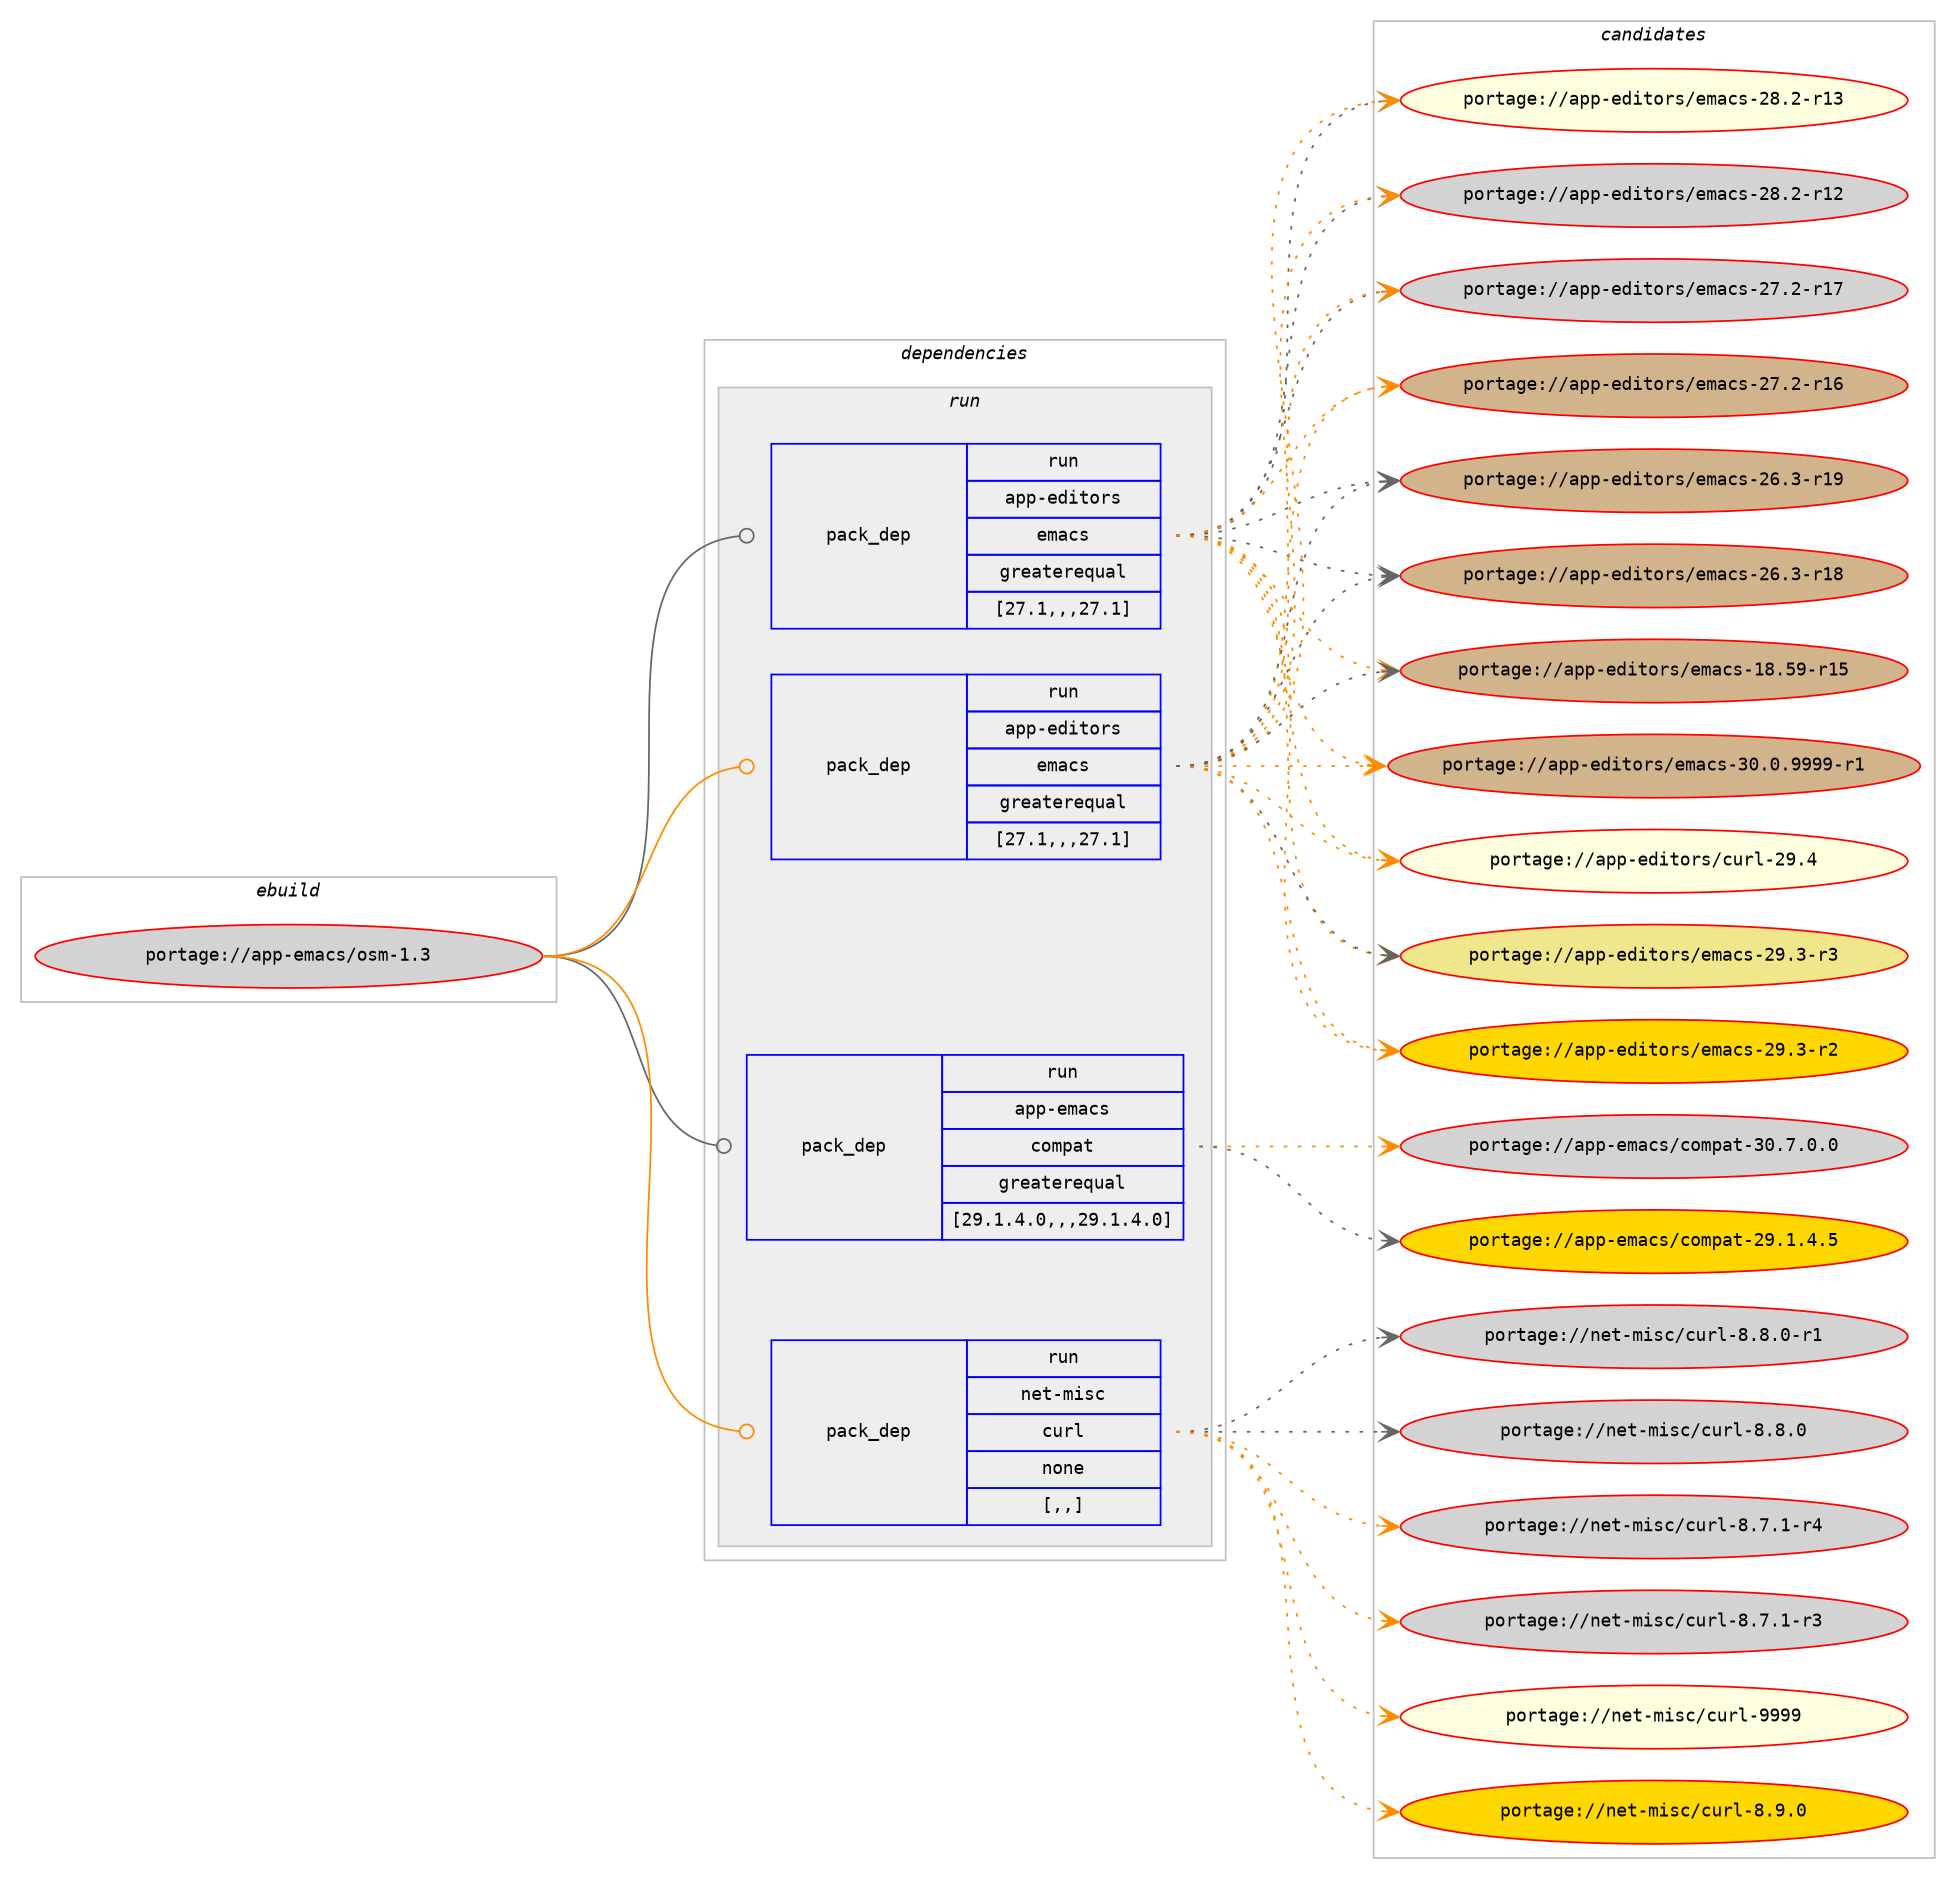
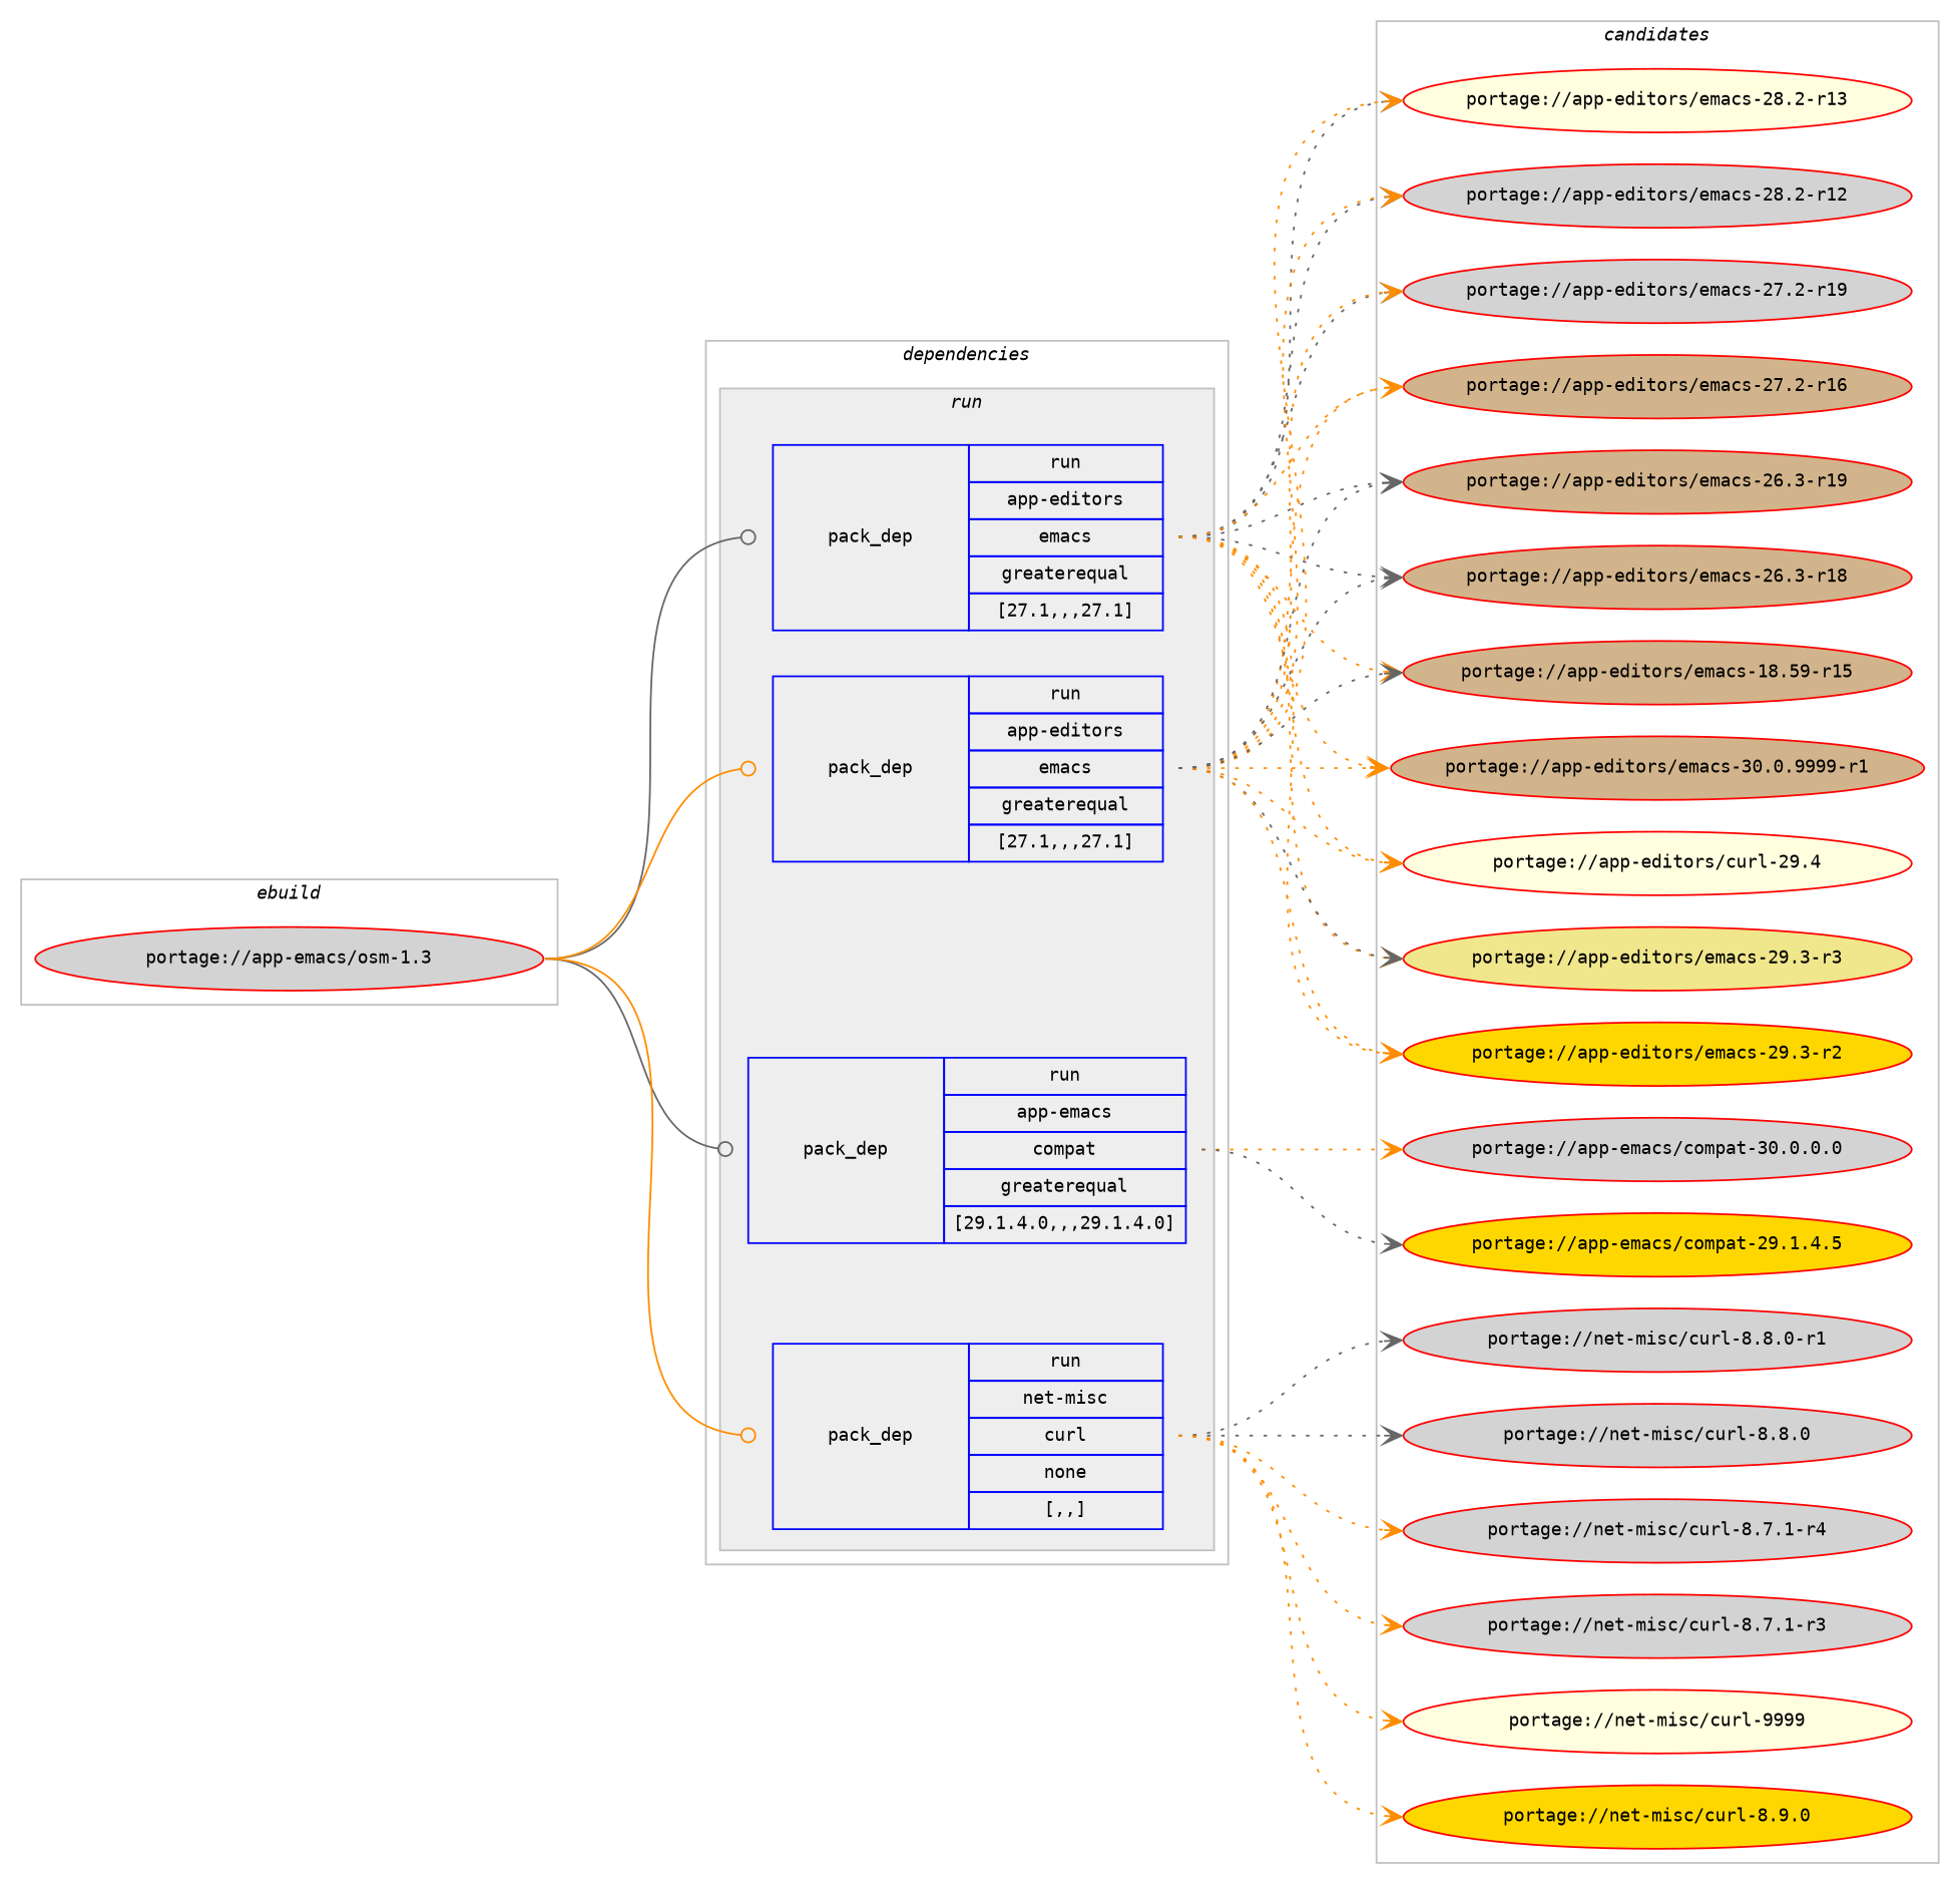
  digraph {
    compound=true
    concentrate=true
    fontname="DejaVu Sans Mono"
    fontsize=10
    newrank=true
    rankdir=LR
    ranksep=1.5
    node [color=red fillcolor=lightgrey fontname="DejaVu Sans Mono" fontsize=10 style=filled]
    edge [arrowhead=vee color=darkorange fontname="DejaVu Sans Mono" headport=w style=dotted tailport=e weight=100]
    n1 [label="portage://app-emacs/osm-1.3" width=4]
    n2 [color=blue label=<<TABLE BORDER="0" CELLBORDER="1" CELLSPACING="0" CELLPADDING="4" WIDTH="220"><TR><TD ROWSPAN="6" CELLPADDING="30">pack_dep</TD></TR><TR><TD WIDTH="110">run</TD></TR><TR><TD>app-editors</TD></TR><TR><TD>emacs</TD></TR><TR><TD>greaterequal</TD></TR><TR><TD>[27.1,,,27.1]</TD></TR></TABLE>> shape=none fillcolor="" style=""]
    n3 [color=blue label=<<TABLE BORDER="0" CELLBORDER="1" CELLSPACING="0" CELLPADDING="4" WIDTH="220"><TR><TD ROWSPAN="6" CELLPADDING="30">pack_dep</TD></TR><TR><TD WIDTH="110">run</TD></TR><TR><TD>app-editors</TD></TR><TR><TD>emacs</TD></TR><TR><TD>greaterequal</TD></TR><TR><TD>[27.1,,,27.1]</TD></TR></TABLE>> shape=none fillcolor="" style=""]
    n4 [color=blue label=<<TABLE BORDER="0" CELLBORDER="1" CELLSPACING="0" CELLPADDING="4" WIDTH="220"><TR><TD ROWSPAN="6" CELLPADDING="30">pack_dep</TD></TR><TR><TD WIDTH="110">run</TD></TR><TR><TD>app-emacs</TD></TR><TR><TD>compat</TD></TR><TR><TD>greaterequal</TD></TR><TR><TD>[29.1.4.0,,,29.1.4.0]</TD></TR></TABLE>> shape=none fillcolor="" style=""]
    n5 [color=blue label=<<TABLE BORDER="0" CELLBORDER="1" CELLSPACING="0" CELLPADDING="4" WIDTH="220"><TR><TD ROWSPAN="6" CELLPADDING="30">pack_dep</TD></TR><TR><TD WIDTH="110">run</TD></TR><TR><TD>net-misc</TD></TR><TR><TD>curl</TD></TR><TR><TD>none</TD></TR><TR><TD>[,,]</TD></TR></TABLE>> shape=none fillcolor="" style=""]
    n6 [fillcolor=tan label="portage://app-editors/emacs-30.0.9999-r1" width=4]
    n7 [fillcolor=lightyellow label="portage://app-editors/curl-29.4" width=4]
    n8 [fillcolor=khaki label="portage://app-editors/emacs-29.3-r3" width=4]
    n9 [fillcolor=gold label="portage://app-editors/emacs-29.3-r2" width=4]
    n10 [fillcolor=lightyellow label="portage://app-editors/emacs-28.2-r13" width=4]
    n11 [label="portage://app-editors/emacs-28.2-r12" width=4]
-   n12 [label="portage://app-editors/emacs-27.2-r17" width=4]
+   n12 [label="portage://app-editors/emacs-27.2-r19" width=4]
    n13 [fillcolor=tan label="portage://app-editors/emacs-27.2-r16" width=4]
    n14 [fillcolor=tan label="portage://app-editors/emacs-26.3-r19" width=4]
    n15 [fillcolor=tan label="portage://app-editors/emacs-26.3-r18" width=4]
    n16 [fillcolor=tan label="portage://app-editors/emacs-18.59-r15" width=4]
-   n17 [label="portage://app-emacs/compat-30.7.0.0" width=4]
+   n17 [label="portage://app-emacs/compat-30.0.0.0" width=4]
    n18 [fillcolor=gold label="portage://app-emacs/compat-29.1.4.5" width=4]
    n19 [fillcolor=lightyellow label="portage://net-misc/curl-9999" width=4]
    n20 [fillcolor=gold label="portage://net-misc/curl-8.9.0" width=4]
    n21 [label="portage://net-misc/curl-8.8.0-r1" width=4]
    n22 [label="portage://net-misc/curl-8.8.0" width=4]
    n23 [label="portage://net-misc/curl-8.7.1-r4" width=4]
    n24 [label="portage://net-misc/curl-8.7.1-r3" width=4]
    subgraph cluster_1 {
      color=gray
      label=<<i>ebuild</i>>
      n1
    }
    subgraph cluster_2 {
      color=gray
      label=<<i>dependencies</i>>
      subgraph cluster_3 {
        color=gray
        fillcolor="#eeeeee"
        label=<<i>compile</i>>
        style=filled
      }
      subgraph cluster_4 {
        color=gray
        fillcolor="#eeeeee"
        label=<<i>compile and run</i>>
        style=filled
      }
      subgraph cluster_5 {
        color=gray
        fillcolor="#eeeeee"
        label=<<i>run</i>>
        style=filled
        subgraph sub_6 {
          color=gray
          fillcolor="#eeeeee"
          label=<<i>run</i>>
          style=filled
          n2
        }
        subgraph sub_7 {
          color=gray
          fillcolor="#eeeeee"
          label=<<i>run</i>>
          style=filled
          n3
        }
        subgraph sub_8 {
          color=gray
          fillcolor="#eeeeee"
          label=<<i>run</i>>
          style=filled
          n4
        }
        subgraph sub_9 {
          color=gray
          fillcolor="#eeeeee"
          label=<<i>run</i>>
          style=filled
          n5
        }
      }
    }
    subgraph cluster_10 {
      color=gray
      label=<<i>candidates</i>>
      rank=same
      subgraph sub_11 {
        color=black
        label=<<i>candidates</i>>
        nodesep=1
        rank=same
        n6
        n7
        n8
        n9
        n10
        n11
        n12
        n13
        n14
        n15
        n16
      }
      subgraph sub_12 {
        color=black
        label=<<i>candidates</i>>
        nodesep=1
        rank=same
        n6
        n7
        n8
        n9
        n10
        n11
        n12
        n13
        n14
        n15
        n16
      }
      subgraph sub_13 {
        color=black
        label=<<i>candidates</i>>
        nodesep=1
        rank=same
        n17
        n18
      }
      subgraph sub_14 {
        color=black
        label=<<i>candidates</i>>
        nodesep=1
        rank=same
        n19
        n20
        n21
        n22
        n23
        n24
      }
    }
    n1 -> n2 [arrowhead=odot color=gray40 style=solid weight=20]
    n1 -> n3 [arrowhead=odot style=solid weight=20]
    n1 -> n4 [arrowhead=odot color=gray40 style=solid weight=20]
    n1 -> n5 [arrowhead=odot style=solid weight=20]
    n2 -> n6
    n2 -> n7
    n2 -> n8
    n2 -> n9
    n2 -> n10 [color=gray40]
    n2 -> n11 [color=gray40]
    n2 -> n12 [color=gray40]
    n2 -> n13
    n2 -> n14 [color=gray40]
    n2 -> n15 [color=gray40]
    n2 -> n16
    n3 -> n6
    n3 -> n7
    n3 -> n8 [color=gray40]
    n3 -> n9
    n3 -> n10
    n3 -> n11
    n3 -> n12
    n3 -> n13
    n3 -> n14 [color=gray40]
    n3 -> n15 [color=gray40]
    n3 -> n16 [color=gray40]
    n4 -> n17
    n4 -> n18 [color=gray40]
    n5 -> n19
    n5 -> n20
    n5 -> n21 [color=gray40]
    n5 -> n22 [color=gray40]
    n5 -> n23
    n5 -> n24
  }
